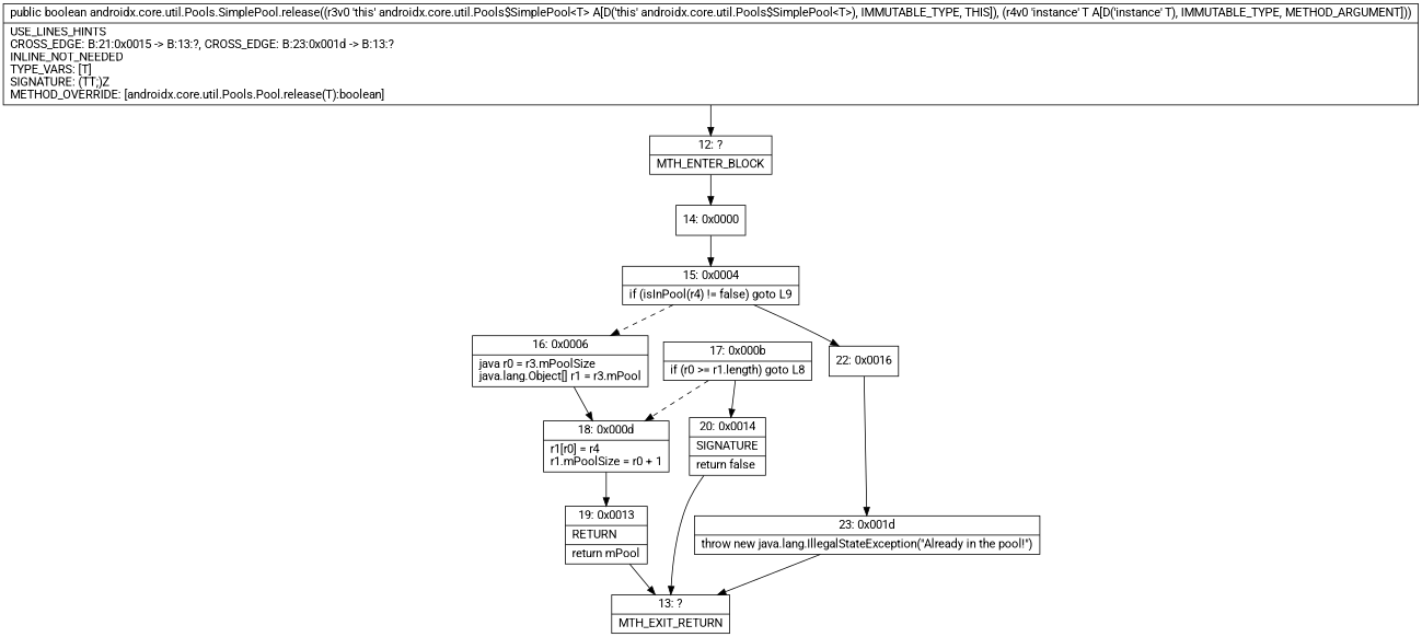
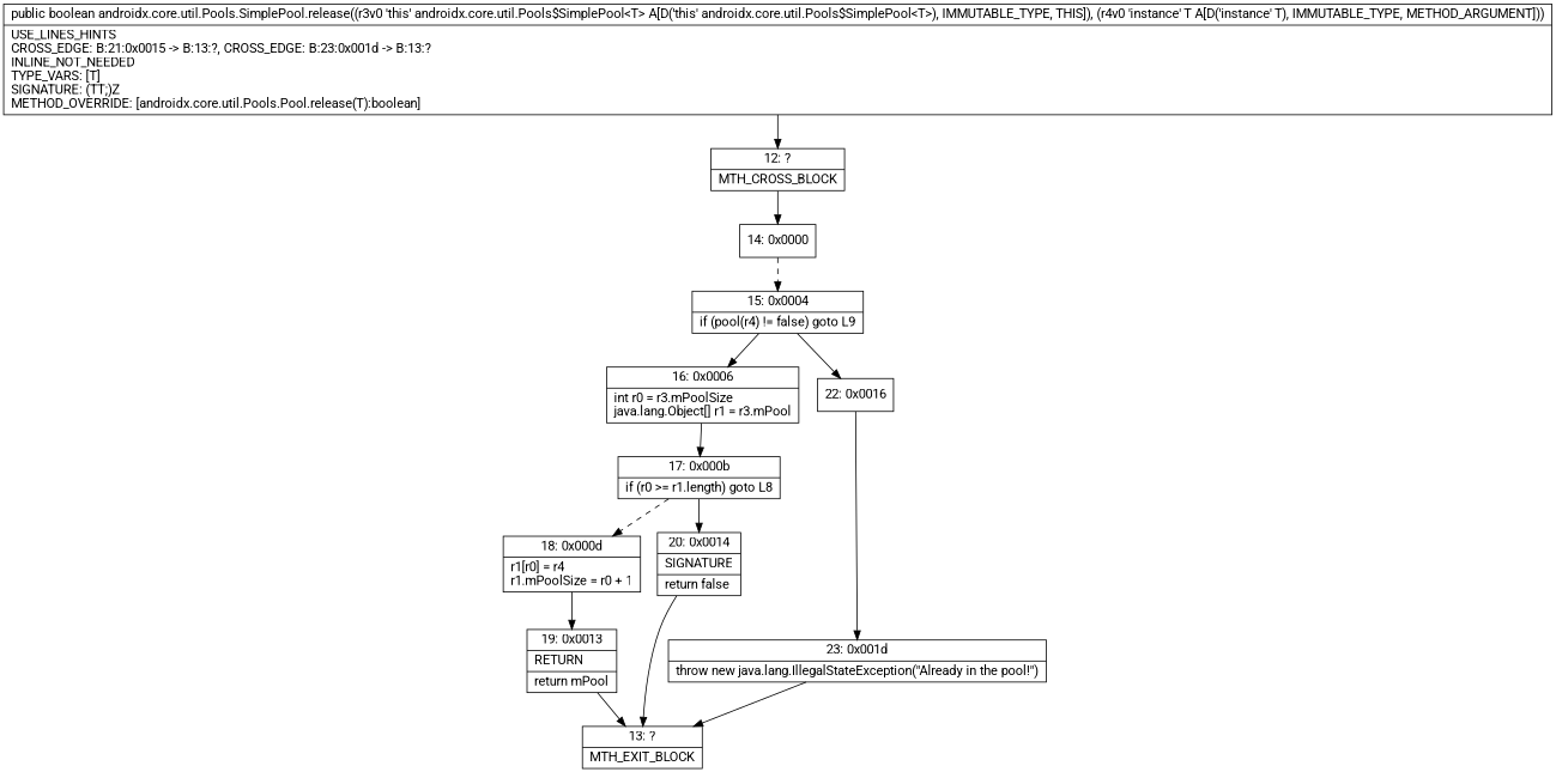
  digraph {
    fontname=Roboto
    node [fontname=Roboto shape=record]
    edge [fontname=Roboto]
-   n1 [label="{12\:\ ?|MTH_ENTER_BLOCK\l}"]
+   n1 [label="{12\:\ ?|MTH_CROSS_BLOCK\l}"]
    n2 [label="{14\:\ 0x0000}"]
-   n3 [label="{15\:\ 0x0004|if (isInPool(r4) != false) goto L9\l}"]
-   n4 [label="{16\:\ 0x0006|java r0 = r3.mPoolSize\ljava.lang.Object[] r1 = r3.mPool\l}"]
+   n3 [label="{15\:\ 0x0004|if (pool(r4) != false) goto L9\l}"]
+   n4 [label="{16\:\ 0x0006|int r0 = r3.mPoolSize\ljava.lang.Object[] r1 = r3.mPool\l}"]
    n5 [label="{22\:\ 0x0016}"]
    n6 [label="{17\:\ 0x000b|if (r0 \>= r1.length) goto L8\l}"]
    n7 [label="{23\:\ 0x001d|throw new java.lang.IllegalStateException(\"Already in the pool!\")\l}"]
    n8 [label="{18\:\ 0x000d|r1[r0] = r4\lr1.mPoolSize = r0 + 1\l}"]
    n9 [label="{20\:\ 0x0014|SIGNATURE\l|return false\l}"]
    n10 [label="{19\:\ 0x0013|RETURN\l|return mPool\l}"]
-   n11 [label="{13\:\ ?|MTH_EXIT_RETURN\l}"]
+   n11 [label="{13\:\ ?|MTH_EXIT_BLOCK\l}"]
    n12 [label="{public boolean androidx.core.util.Pools.SimplePool.release((r3v0 'this' androidx.core.util.Pools$SimplePool\<T\> A[D('this' androidx.core.util.Pools$SimplePool\<T\>), IMMUTABLE_TYPE, THIS]), (r4v0 'instance' T A[D('instance' T), IMMUTABLE_TYPE, METHOD_ARGUMENT]))  | USE_LINES_HINTS\lCROSS_EDGE: B:21:0x0015 \-\> B:13:?, CROSS_EDGE: B:23:0x001d \-\> B:13:?\lINLINE_NOT_NEEDED\lTYPE_VARS: [T]\lSIGNATURE: (TT;)Z\lMETHOD_OVERRIDE: [androidx.core.util.Pools.Pool.release(T):boolean]\l}"]
    n1 -> n2
-   n2 -> n3
-   n3 -> n4 [style=dashed]
+   n2 -> n3 [style=dashed]
+   n3 -> n4 [style=solid]
    n3 -> n5
-   n4 -> n8
+   n4 -> n6
    n5 -> n7
    n6 -> n8 [style=dashed]
    n6 -> n9
    n7 -> n11
    n8 -> n10
    n9 -> n11
    n10 -> n11
    n12 -> n1
  }
